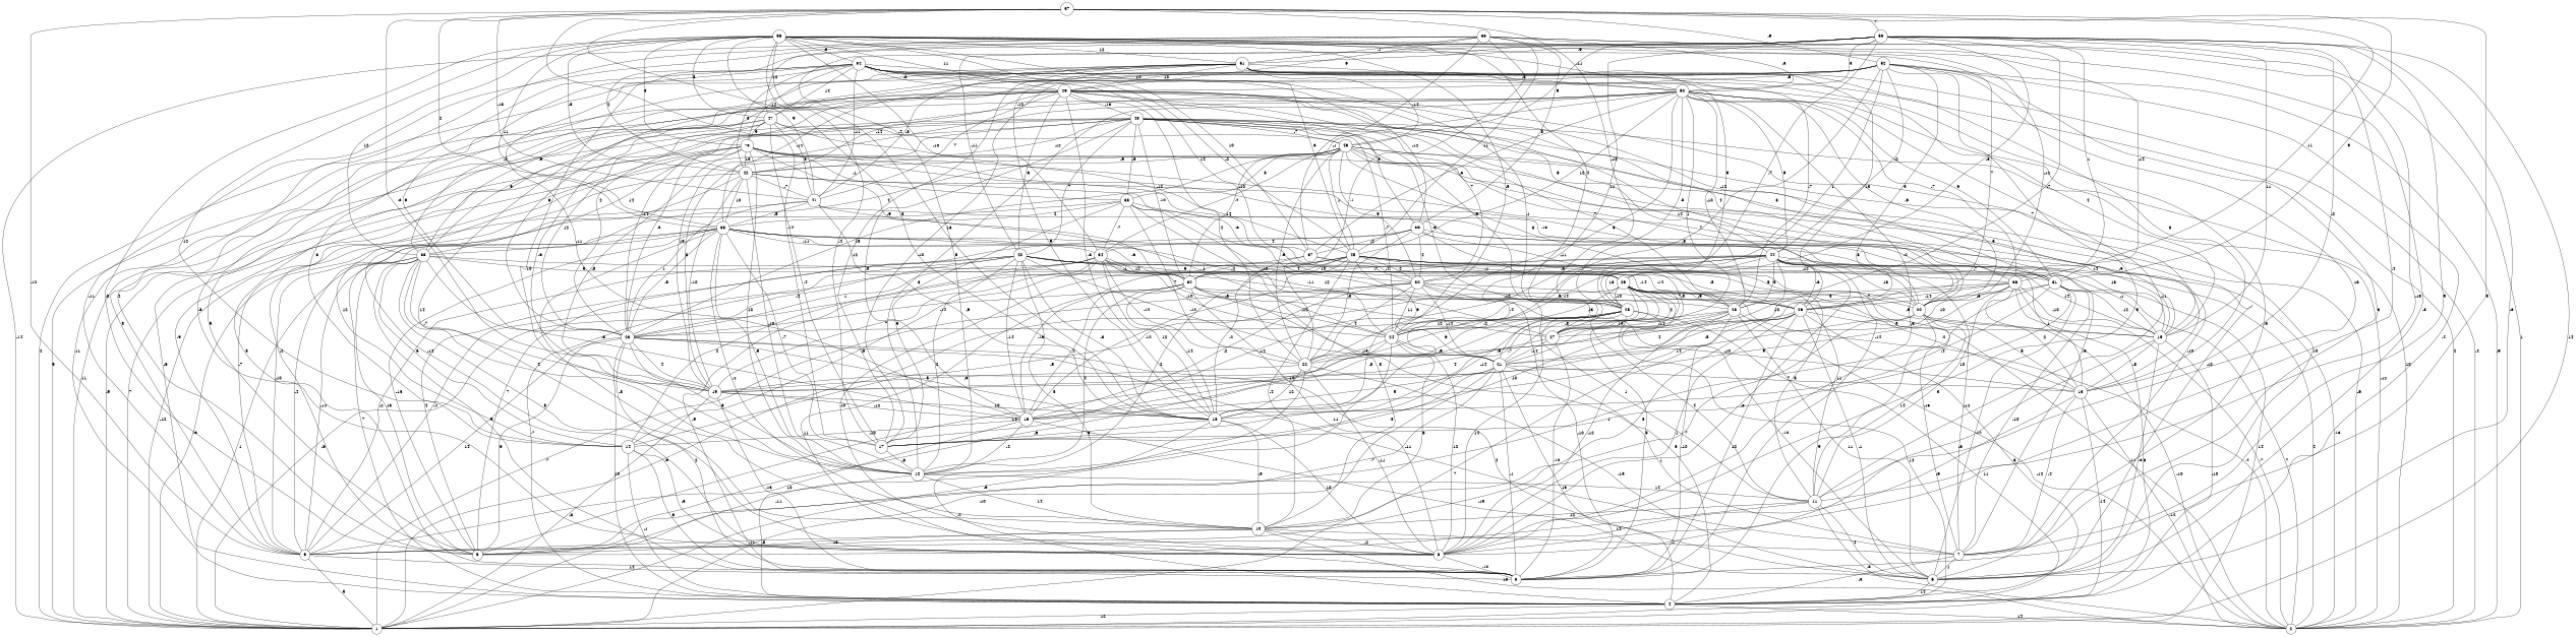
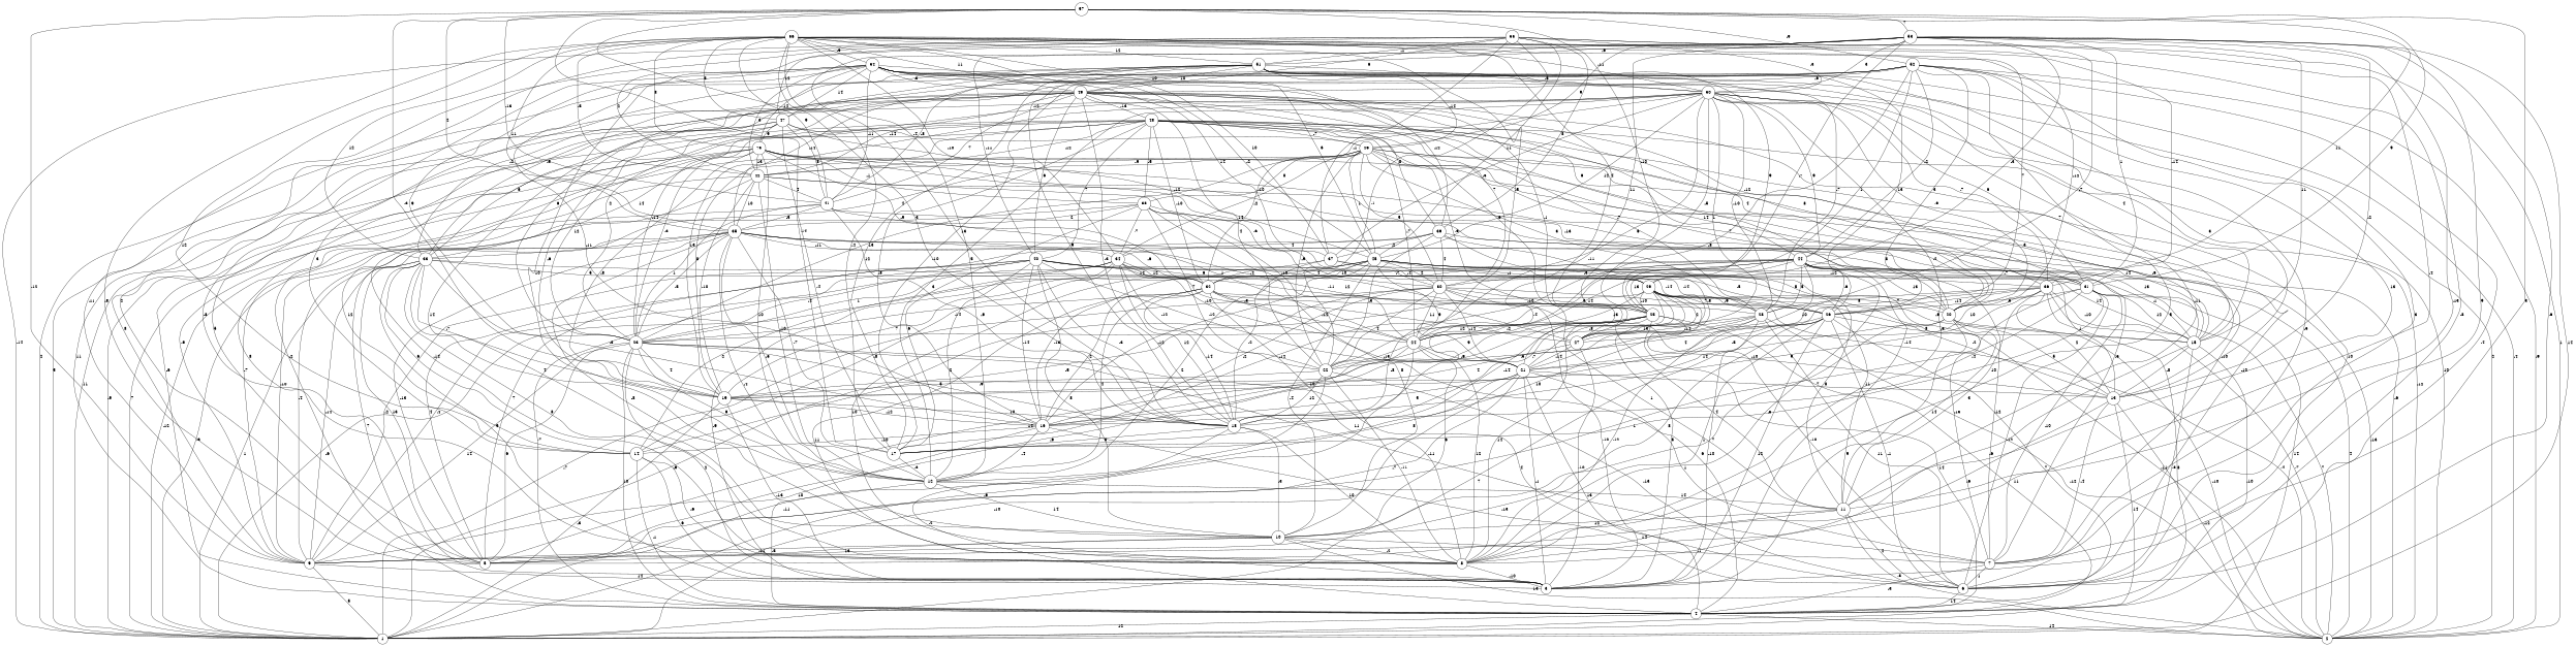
  graph {
    fontname="Helvetica,Arial,sans-serif"
    node [shape=circle]
    57
    3
    9
    17
    18
    19
    25
    31
    35
    36
    41
    52
    53
    1
    12
    8
    4
    10
    16
    5
    24
    11
    22
    23
    13
    6
    26
    2
    15
    7
    34
    27
    32
    28
    33
    49
    44
    42
    50
    51
    29
    40
    46
    14
    21
    20
    30
    39
    48
    37
    45
    47
    38
    56
    n55 [label=73]
    54
    55
    57 -- 3 [label=3]
    57 -- 9 [label=-12]
    57 -- 17 [label=-14]
    57 -- 18 [label=3]
    57 -- 19 [label=-3]
    57 -- 25 [label=-10]
    57 -- 31 [label=9]
    57 -- 35 [label=2]
    57 -- 36 [label=11]
    57 -- 41 [label=-13]
    57 -- 52 [label=-9]
    57 -- 53 [label=7]
    9 -- 3 [label=14]
    9 -- 1 [label=5]
    17 -- 12 [label=-8]
    18 -- 17 [label=3]
    18 -- 8 [label=10]
    18 -- 4 [label=-2]
    18 -- 10 [label=-3]
    19 -- 3 [label=-13]
    19 -- 18 [label=10]
    19 -- 1 [label=-3]
    19 -- 16 [label=-12]
    25 -- 1 [label=11]
    25 -- 8 [label=14]
    25 -- 4 [label=14]
    25 -- 16 [label=-8]
    25 -- 5 [label=-9]
    25 -- 24 [label=-2]
    25 -- 11 [label=4]
    25 -- 22 [label=9]
    25 -- 23 [label=12]
    25 -- 13 [label=-10]
    31 -- 17 [label=10]
    31 -- 18 [label=-4]
    31 -- 5 [label=1]
    31 -- 6 [label=-12]
    31 -- 26 [label=-5]
    31 -- 2 [label=7]
    31 -- 15 [label=12]
    31 -- 7 [label=-10]
    35 -- 9 [label=-4]
    35 -- 17 [label=-7]
    35 -- 1 [label=-9]
    35 -- 12 [label=-5]
    35 -- 8 [label=-8]
    35 -- 4 [label=7]
    35 -- 10 [label=-4]
    35 -- 5 [label=-13]
    35 -- 23 [label=-5]
    35 -- 2 [label=-13]
    35 -- 15 [label=13]
    35 -- 34 [label=-11]
    35 -- 27 [label=12]
    35 -- 32 [label=-6]
    36 -- 1 [label=8]
    36 -- 16 [label=9]
    36 -- 5 [label=14]
    36 -- 11 [label=3]
    36 -- 13 [label=2]
    36 -- 26 [label=-14]
    36 -- 2 [label=-7]
    36 -- 15 [label=-10]
    36 -- 27 [label=10]
    36 -- 28 [label=8]
    41 -- 18 [label=-9]
    41 -- 35 [label=-5]
    41 -- 1 [label=-12]
    41 -- 24 [label=1]
    41 -- 23 [label=1]
    41 -- 15 [label=14]
    52 -- 17 [label=-10]
    52 -- 18 [label=-8]
    52 -- 25 [label=1]
    52 -- 35 [label=-14]
    52 -- 8 [label=5]
    52 -- 4 [label=-4]
    52 -- 11 [label=13]
    52 -- 23 [label=2]
    52 -- 26 [label=3]
    52 -- 2 [label=-9]
    52 -- 7 [label=3]
    52 -- 33 [label=-5]
    52 -- 49 [label=-9]
    52 -- 44 [label=-2]
    53 -- 9 [label=-11]
    53 -- 25 [label=-7]
    53 -- 36 [label=1]
    53 -- 1 [label=14]
    53 -- 12 [label=5]
    53 -- 8 [label=-13]
    53 -- 24 [label=11]
    53 -- 13 [label=-2]
    53 -- 6 [label=-6]
    53 -- 15 [label=11]
    53 -- 7 [label=9]
    53 -- 27 [label=-7]
    53 -- 42 [label=2]
    53 -- 50 [label=3]
    53 -- 51 [label=-9]
    53 -- 29 [label=-3]
    53 -- 40 [label=-11]
    53 -- 46 [label=9]
    12 -- 4 [label=-5]
    12 -- 10 [label=14]
    12 -- 11 [label=14]
    8 -- 3 [label=-10]
    4 -- 1 [label=12]
    4 -- 2 [label=14]
    10 -- 9 [label=-11]
    10 -- 8 [label=-2]
    10 -- 5 [label=13]
    10 -- 2 [label=13]
    10 -- 7 [label=-1]
    16 -- 9 [label=10]
    16 -- 12 [label=-4]
    16 -- 6 [label=-13]
    16 -- 14 [label=-10]
    24 -- 1 [label=-9]
    24 -- 8 [label=12]
    24 -- 10 [label=6]
    24 -- 16 [label=10]
    24 -- 22 [label=-13]
    24 -- 21 [label=-9]
    11 -- 10 [label=12]
    11 -- 5 [label=14]
    11 -- 6 [label=4]
    11 -- 2 [label=-5]
    22 -- 18 [label=12]
    22 -- 19 [label=-9]
    22 -- 1 [label=-11]
    22 -- 8 [label=-11]
    22 -- 6 [label=-13]
    23 -- 3 [label=2]
    23 -- 9 [label=14]
    23 -- 18 [label=5]
    23 -- 19 [label=4]
    23 -- 12 [label=6]
    23 -- 4 [label=10]
    23 -- 5 [label=6]
    23 -- 6 [label=4]
    23 -- 7 [label=-11]
    13 -- 9 [label=-6]
    13 -- 4 [label=14]
    13 -- 2 [label=-12]
    13 -- 7 [label=-4]
    6 -- 4 [label=14]
    26 -- 3 [label=12]
    26 -- 1 [label=7]
    26 -- 8 [label=1]
-   26 -- 4 [label=5]
+   26 -- 4 [label=7]
    26 -- 10 [label=8]
    26 -- 22 [label=4]
    26 -- 6 [label=-1]
    26 -- 15 [label=8]
    26 -- 21 [label=-5]
    15 -- 8 [label=-6]
    15 -- 4 [label=-10]
    15 -- 13 [label=-8]
    15 -- 6 [label=-8]
    7 -- 4 [label=-3]
    7 -- 6 [label=1]
    34 -- 3 [label=-9]
    34 -- 9 [label=-4]
    34 -- 18 [label=12]
    34 -- 19 [label=7]
    34 -- 24 [label=-10]
    34 -- 11 [label=11]
    34 -- 22 [label=-12]
    34 -- 23 [label=1]
    34 -- 27 [label=-3]
    34 -- 32 [label=12]
    34 -- 14 [label=2]
    27 -- 3 [label=-10]
    27 -- 19 [label=4]
    27 -- 21 [label=-14]
    32 -- 3 [label=11]
    32 -- 18 [label=-14]
    32 -- 12 [label=4]
    32 -- 8 [label=11]
    32 -- 4 [label=6]
    32 -- 16 [label=2]
    32 -- 24 [label=-12]
    32 -- 23 [label=-14]
    32 -- 6 [label=-10]
    32 -- 28 [label=-10]
    28 -- 3 [label=-10]
    28 -- 17 [label=10]
    28 -- 19 [label=-5]
    28 -- 8 [label=-12]
    28 -- 24 [label=13]
    28 -- 6 [label=11]
    28 -- 2 [label=-12]
    28 -- 27 [label=-14]
    33 -- 3 [label=9]
    33 -- 9 [label=-14]
    33 -- 19 [label=-7]
-   33 -- 31 [label=-1]
+   33 -- 31 [label=14]
    33 -- 1 [label=1]
    33 -- 12 [label=4]
    33 -- 8 [label=8]
    33 -- 16 [label=-3]
    33 -- 5 [label=13]
    33 -- 29 [label=5]
    33 -- 14 [label=6]
    49 -- 3 [label=-14]
    49 -- 9 [label=8]
    49 -- 18 [label=-3]
    49 -- 31 [label=-12]
    49 -- 41 [label=7]
    49 -- 1 [label=5]
    49 -- 4 [label=11]
    49 -- 10 [label=14]
    49 -- 5 [label=5]
    49 -- 22 [label=4]
    49 -- 15 [label=7]
    49 -- 44 [label=6]
    49 -- 42 [label=-14]
    49 -- 40 [label=6]
    49 -- 20 [label=4]
    49 -- 30 [label=7]
    49 -- 39 [label=8]
    49 -- 48 [label=-13]
    44 -- 17 [label=-14]
    44 -- 25 [label=13]
    44 -- 31 [label=-7]
    44 -- 8 [label=-5]
    44 -- 16 [label=-12]
    44 -- 24 [label=14]
    44 -- 22 [label=-4]
    44 -- 13 [label=1]
    44 -- 26 [label=-6]
    44 -- 2 [label=4]
    44 -- 15 [label=-1]
    44 -- 7 [label=-12]
    44 -- 32 [label=-7]
    44 -- 28 [label=5]
    44 -- 21 [label=10]
    44 -- 20 [label=13]
    44 -- 30 [label=-3]
    42 -- 9 [label=-7]
    42 -- 19 [label=-10]
    42 -- 31 [label=6]
    42 -- 35 [label=10]
-   42 -- 41 [label=-7]
+   42 -- 41 [label=4]
    42 -- 12 [label=-10]
    42 -- 14 [label=12]
    42 -- 30 [label=-6]
    50 -- 18 [label=-11]
    50 -- 19 [label=13]
    50 -- 25 [label=-5]
    50 -- 31 [label=6]
    50 -- 36 [label=-7]
    50 -- 12 [label=3]
    50 -- 8 [label=-5]
    50 -- 11 [label=-11]
    50 -- 23 [label=-14]
    50 -- 2 [label=10]
    50 -- 27 [label=1]
    50 -- 32 [label=-10]
    50 -- 28 [label=-10]
    50 -- 44 [label=9]
    50 -- 20 [label=-9]
    50 -- 37 [label=-3]
    50 -- 45 [label=12]
    50 -- 47 [label=-12]
    51 -- 17 [label=12]
    51 -- 18 [label=9]
    51 -- 41 [label=-8]
    51 -- 1 [label=2]
    51 -- 23 [label=6]
    51 -- 13 [label=3]
    51 -- 26 [label=13]
    51 -- 2 [label=-4]
    51 -- 28 [label=-7]
    51 -- 33 [label=-2]
    51 -- 49 [label=10]
    51 -- 50 [label=-5]
    51 -- 29 [label=9]
    51 -- 46 [label=-14]
    51 -- 14 [label=3]
    29 -- 3 [label=5]
    29 -- 17 [label=-14]
    29 -- 18 [label=-7]
    29 -- 25 [label=-10]
    29 -- 1 [label=-9]
    29 -- 24 [label=13]
    29 -- 13 [label=-2]
    29 -- 26 [label=-9]
    29 -- 2 [label=-11]
    29 -- 15 [label=-9]
    29 -- 27 [label=2]
    29 -- 28 [label=7]
    29 -- 21 [label=-8]
    29 -- 20 [label=7]
    40 -- 9 [label=-2]
    40 -- 18 [label=-3]
    40 -- 25 [label=-11]
    40 -- 12 [label=2]
    40 -- 4 [label=-7]
    40 -- 10 [label=8]
    40 -- 16 [label=-14]
    40 -- 5 [label=4]
    40 -- 23 [label=-4]
    40 -- 26 [label=-14]
    40 -- 15 [label=14]
    40 -- 29 [label=6]
    40 -- 21 [label=-12]
    40 -- 20 [label=5]
    46 -- 1 [label=7]
    46 -- 22 [label=-9]
    46 -- 23 [label=13]
    46 -- 6 [label=-10]
    46 -- 2 [label=-6]
    46 -- 15 [label=3]
    46 -- 7 [label=-10]
    46 -- 34 [label=-2]
    46 -- 28 [label=3]
    46 -- 33 [label=4]
    46 -- 42 [label=-9]
    46 -- 20 [label=7]
    46 -- 30 [label=5]
    46 -- 45 [label=1]
    46 -- 38 [label=8]
    14 -- 3 [label=6]
    14 -- 8 [label=-6]
    14 -- 4 [label=-1]
    21 -- 3 [label=-1]
    21 -- 1 [label=-10]
    21 -- 12 [label=8]
    21 -- 4 [label=13]
    21 -- 16 [label=5]
    21 -- 5 [label=-7]
    21 -- 13 [label=7]
    21 -- 7 [label=1]
    20 -- 3 [label=9]
    20 -- 9 [label=7]
    20 -- 19 [label=14]
    20 -- 11 [label=14]
    20 -- 13 [label=5]
    20 -- 2 [label=-10]
    30 -- 3 [label=-10]
    30 -- 1 [label=-7]
    30 -- 16 [label=-2]
    30 -- 24 [label=11]
    30 -- 11 [label=1]
    30 -- 22 [label=4]
    30 -- 26 [label=3]
    30 -- 2 [label=-4]
    30 -- 14 [label=-5]
    30 -- 21 [label=-14]
    39 -- 31 [label=-2]
    39 -- 5 [label=7]
    39 -- 22 [label=-3]
    39 -- 34 [label=4]
    39 -- 27 [label=-14]
    39 -- 21 [label=-8]
    39 -- 30 [label=4]
    39 -- 37 [label=-2]
    48 -- 9 [label=-9]
    48 -- 19 [label=8]
    48 -- 25 [label=6]
    48 -- 36 [label=8]
    48 -- 1 [label=11]
    48 -- 4 [label=-6]
    48 -- 16 [label=-8]
    48 -- 24 [label=-7]
    48 -- 23 [label=-3]
    48 -- 6 [label=10]
    48 -- 2 [label=-12]
    48 -- 27 [label=-9]
    48 -- 32 [label=-10]
    48 -- 28 [label=-7]
    48 -- 42 [label=-12]
    48 -- 40 [label=7]
    48 -- 46 [label=-7]
    48 -- 20 [label=14]
    48 -- 38 [label=-5]
    37 -- 18 [label=-2]
    37 -- 1 [label=14]
    37 -- 32 [label=-4]
    37 -- 29 [label=-4]
    45 -- 36 [label=-12]
    45 -- 1 [label=-6]
    45 -- 12 [label=2]
    45 -- 8 [label=10]
    45 -- 10 [label=-4]
    45 -- 16 [label=-13]
    45 -- 11 [label=8]
    45 -- 26 [label=-5]
    45 -- 7 [label=-13]
    45 -- 32 [label=10]
    45 -- 29 [label=-1]
    45 -- 14 [label=-8]
    45 -- 21 [label=9]
    45 -- 30 [label=2]
    47 -- 3 [label=8]
    47 -- 17 [label=-4]
    47 -- 19 [label=-6]
    47 -- 41 [label=8]
    47 -- 23 [label=12]
    47 -- 33 [label=6]
    47 -- 46 [label=-4]
    47 -- 45 [label=-12]
    47 -- n55 [label=9]
    38 -- 9 [label=-10]
    38 -- 17 [label=6]
    38 -- 35 [label=2]
    38 -- 10 [label=8]
    38 -- 24 [label=-10]
    38 -- 22 [label=7]
    38 -- 34 [label=-7]
    38 -- 27 [label=4]
    38 -- 20 [label=8]
    56 -- 17 [label=-4]
    56 -- 18 [label=13]
    56 -- 25 [label=4]
    56 -- 31 [label=-14]
    56 -- 35 [label=11]
    56 -- 41 [label=9]
    56 -- 5 [label=-8]
    56 -- 24 [label=-5]
    56 -- 6 [label=-8]
    56 -- 26 [label=7]
    56 -- 34 [label=-10]
    56 -- 33 [label=12]
    56 -- 49 [label=11]
    56 -- 42 [label=-5]
    56 -- 50 [label=-11]
    56 -- 51 [label=12]
    56 -- 14 [label=12]
    56 -- 20 [label=-12]
    56 -- 37 [label=10]
    56 -- 45 [label=6]
    56 -- 47 [label=5]
    56 -- n55 [label=8]
    56 -- 54 [label=-9]
    n55 -- 19 [label=-8]
    n55 -- 1 [label=-9]
    n55 -- 12 [label=10]
    n55 -- 8 [label=-14]
    n55 -- 5 [label=-2]
    n55 -- 13 [label=-6]
    n55 -- 7 [label=-5]
    n55 -- 32 [label=-9]
    n55 -- 33 [label=14]
    n55 -- 42 [label=13]
    n55 -- 20 [label=-13]
    n55 -- 30 [label=14]
    n55 -- 38 [label=-1]
    54 -- 41 [label=-11]
    54 -- 12 [label=10]
    54 -- 8 [label=-8]
    54 -- 16 [label=-11]
    54 -- 23 [label=9]
    54 -- 6 [label=-5]
    54 -- 2 [label=2]
    54 -- 15 [label=4]
    54 -- 49 [label=-3]
    54 -- 42 [label=3]
    54 -- 50 [label=10]
    54 -- 21 [label=-1]
    54 -- 39 [label=-12]
    54 -- 37 [label=14]
    54 -- 45 [label=-2]
    54 -- 47 [label=14]
    54 -- n55 [label=14]
    55 -- 1 [label=-14]
    55 -- 5 [label=2]
    55 -- 11 [label=-4]
    55 -- 22 [label=-1]
    55 -- 2 [label=1]
    55 -- 49 [label=6]
    55 -- 50 [label=-3]
    55 -- 51 [label=-1]
    55 -- 39 [label=8]
    55 -- 37 [label=-1]
    55 -- 45 [label=11]
    55 -- 47 [label=12]
  }
